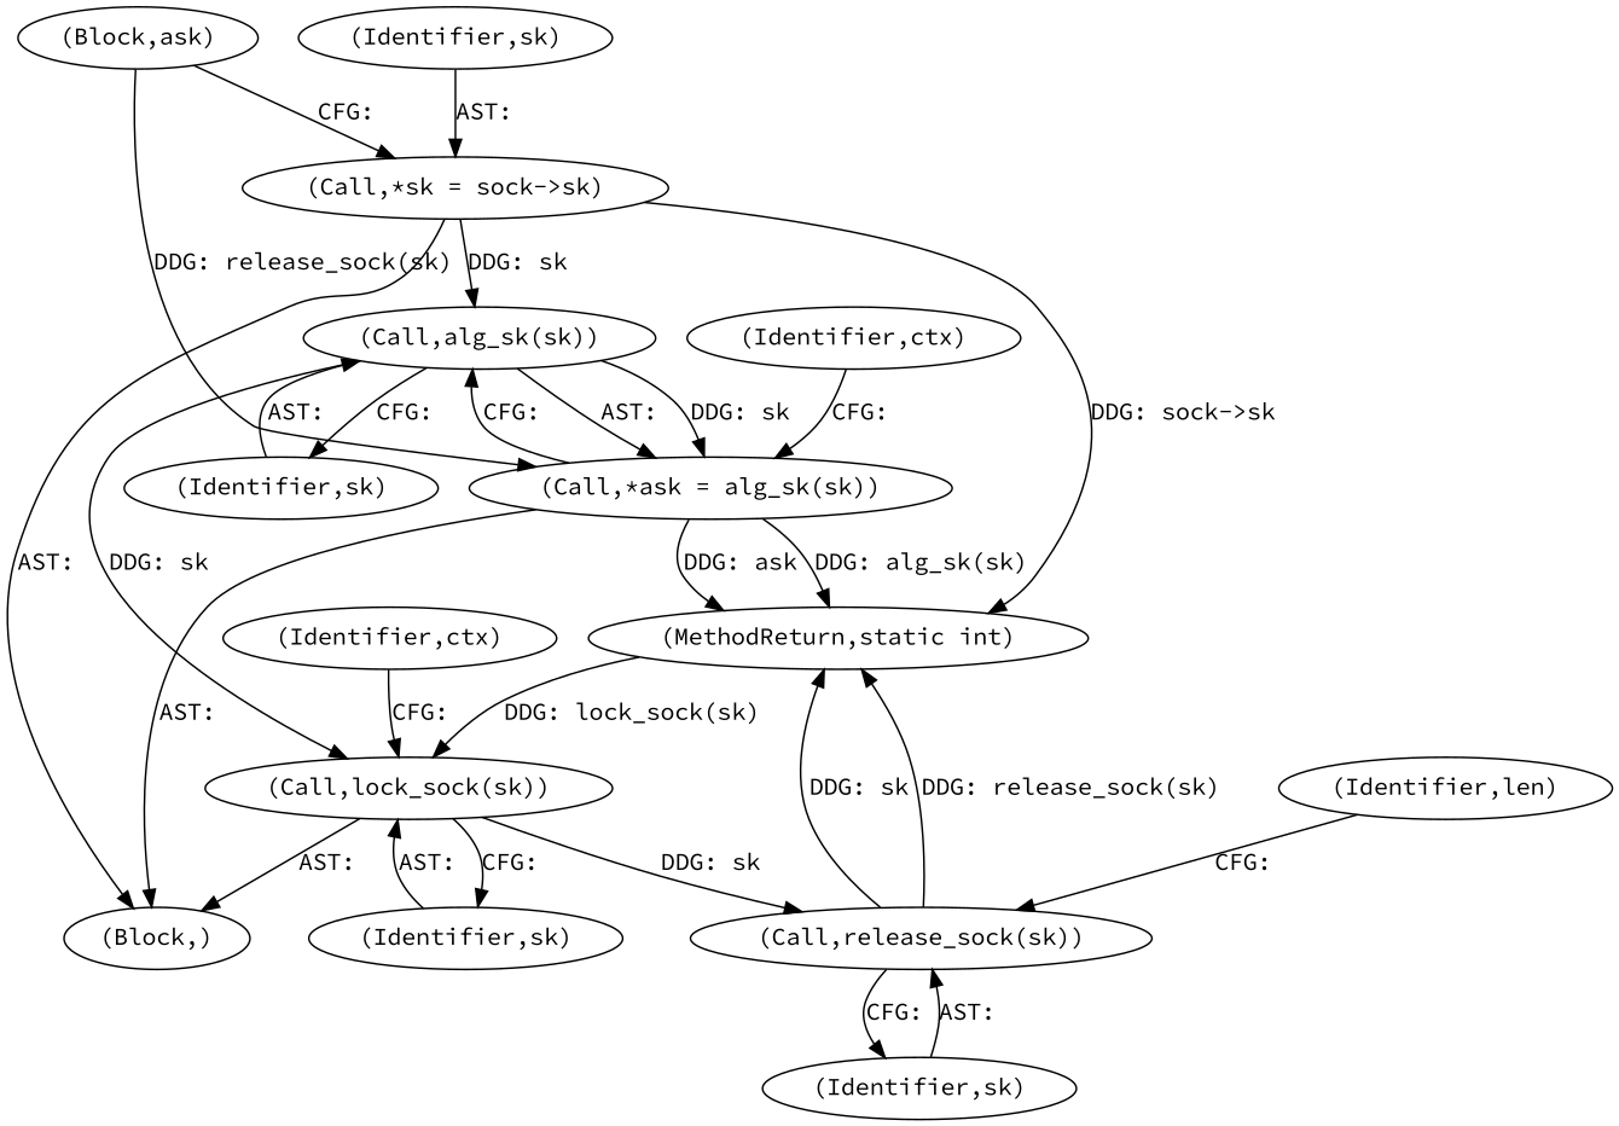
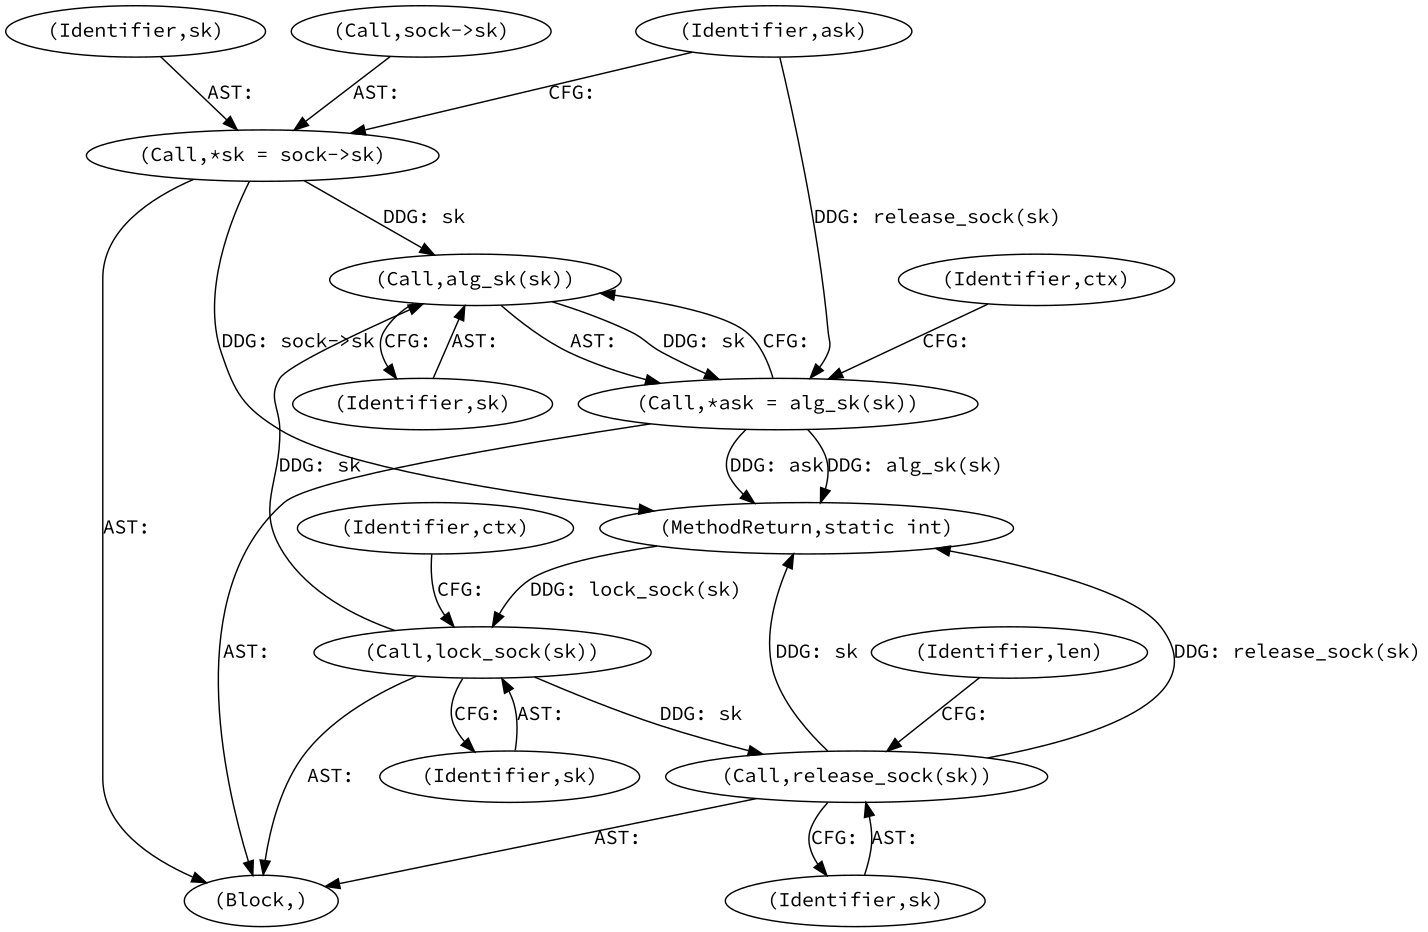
  digraph {
    fontname="Source Code Pro"
    node [fontname="Source Code Pro"]
    edge [fontname="Source Code Pro"]
    n1 [label="(Call,alg_sk(sk))"]
    n2 [label="(Call,*ask = alg_sk(sk))"]
    n3 [label="(Call,lock_sock(sk))"]
    n4 [label="(Identifier,sk)"]
    n5 [label="(Block,)"]
    n6 [label="(MethodReturn,static int)"]
    n7 [label="(Call,release_sock(sk))"]
    n8 [label="(Identifier,sk)"]
    n9 [label="(Call,*sk = sock->sk)"]
+   n10 [label="(Call,sock->sk)"]
    n11 [label="(Identifier,sk)"]
-   n12 [label="(Block,ask)"]
+   n12 [label="(Identifier,ask)"]
    n13 [label="(Identifier,len)"]
    n14 [label="(Identifier,sk)"]
    n15 [label="(Identifier,ctx)"]
    n16 [label="(Identifier,ctx)"]
    n1 -> n2 [label="AST: "]
    n1 -> n2 [label="DDG: sk"]
-   n1 -> n3 [label="DDG: sk"]
+   n3 -> n1 [label="DDG: sk"]
    n1 -> n4 [label="CFG: "]
    n2 -> n1 [label="CFG: "]
    n2 -> n5 [label="AST: "]
    n2 -> n6 [label="DDG: ask"]
    n2 -> n6 [label="DDG: alg_sk(sk)"]
    n3 -> n5 [label="AST: "]
    n3 -> n7 [label="DDG: sk"]
    n3 -> n8 [label="CFG: "]
    n4 -> n1 [label="AST: "]
    n6 -> n3 [label="DDG: lock_sock(sk)"]
+   n7 -> n5 [label="AST: "]
    n7 -> n6 [label="DDG: sk"]
    n7 -> n6 [label="DDG: release_sock(sk)"]
    n7 -> n11 [label="CFG: "]
    n8 -> n3 [label="AST: "]
    n9 -> n1 [label="DDG: sk"]
    n9 -> n5 [label="AST: "]
    n9 -> n6 [label="DDG: sock->sk"]
+   n10 -> n9 [label="AST: "]
    n11 -> n7 [label="AST: "]
    n12 -> n2 [label="DDG: release_sock(sk)"]
    n12 -> n9 [label="CFG: "]
    n13 -> n7 [label="CFG: "]
    n14 -> n9 [label="AST: "]
    n15 -> n3 [label="CFG: "]
    n16 -> n2 [label="CFG: "]
  }
